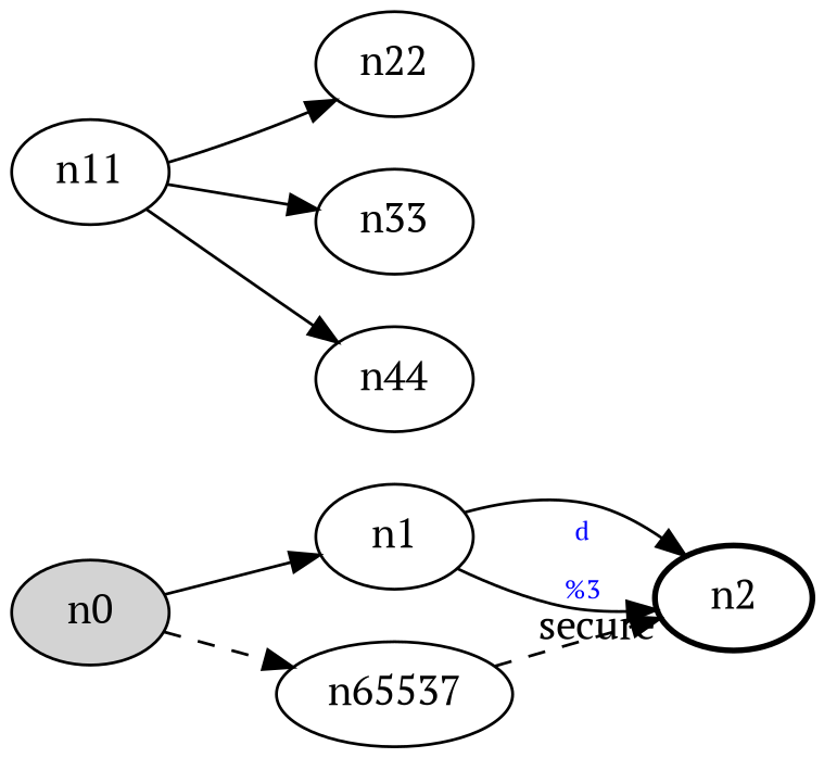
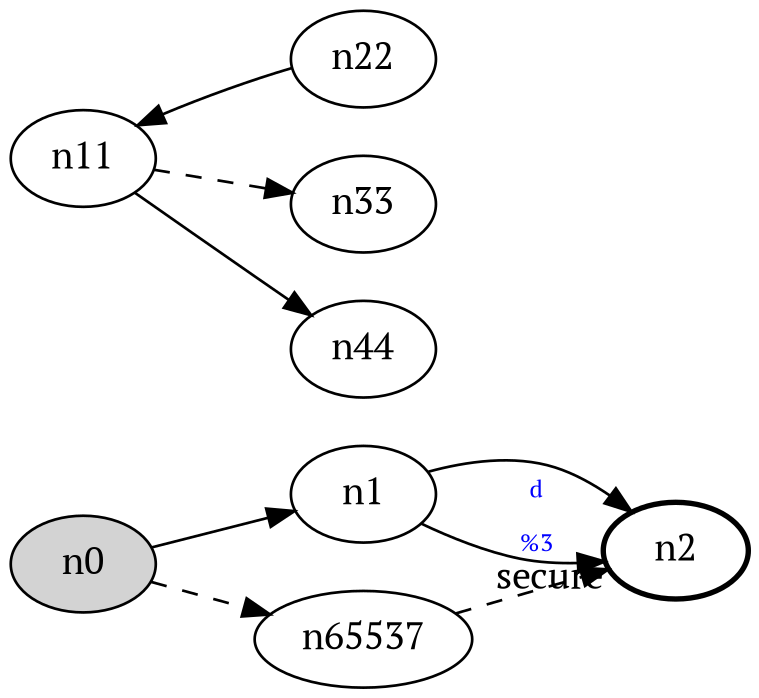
  digraph {
    fontcolor=blue
    fontname="PT Serif"
    rankdir=LR
    node [fontname="PT Serif"]
    edge [fontname="PT Serif"]
    n0 [style=filled]
    n1
    n65537
    n2 [style=bold xlabel=secure]
    n11
    n22
    n33
    n44
    n0 -> n1 [style=solid]
    n0 -> n65537 [style=dashed]
    n1 -> n2 [style=secure]
    n1 -> n2 [fontcolor=blue fontsize=9 label="d\n\l\G"]
    n65537 -> n2 [style=dashed]
-   n11 -> n22
-   n11 -> n33
+   n22 -> n11
+   n11 -> n33 [style=dashed]
    n11 -> n44
  }
